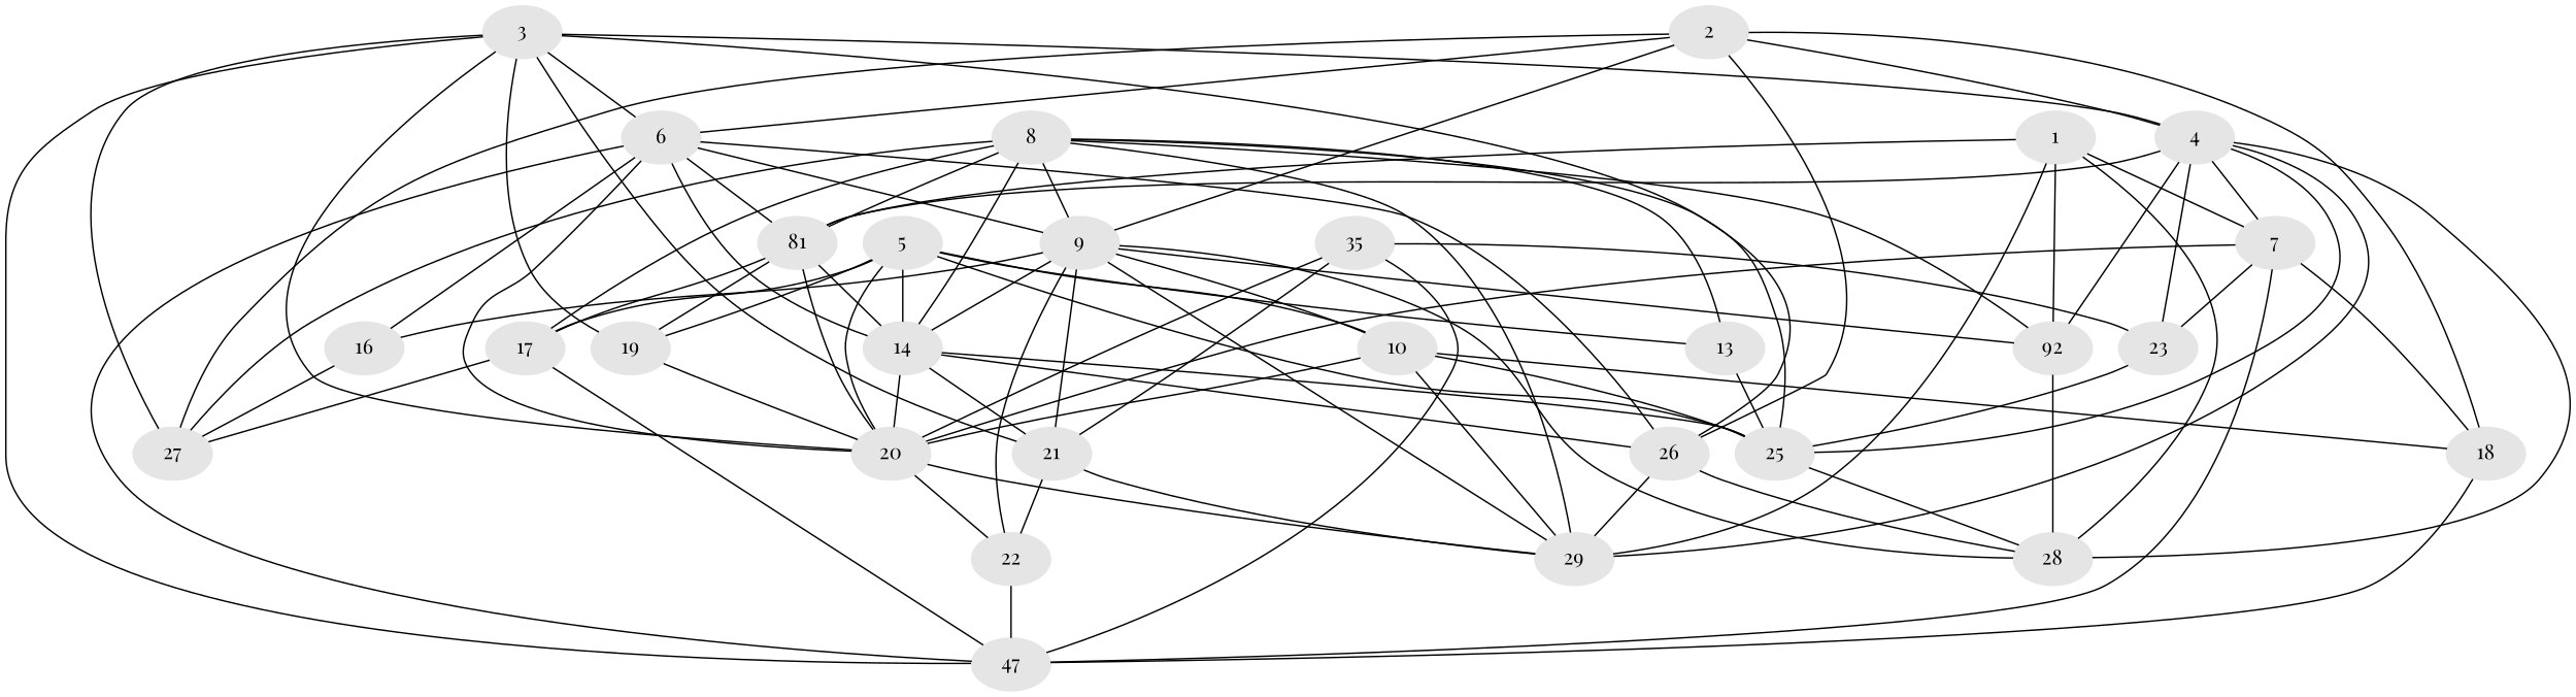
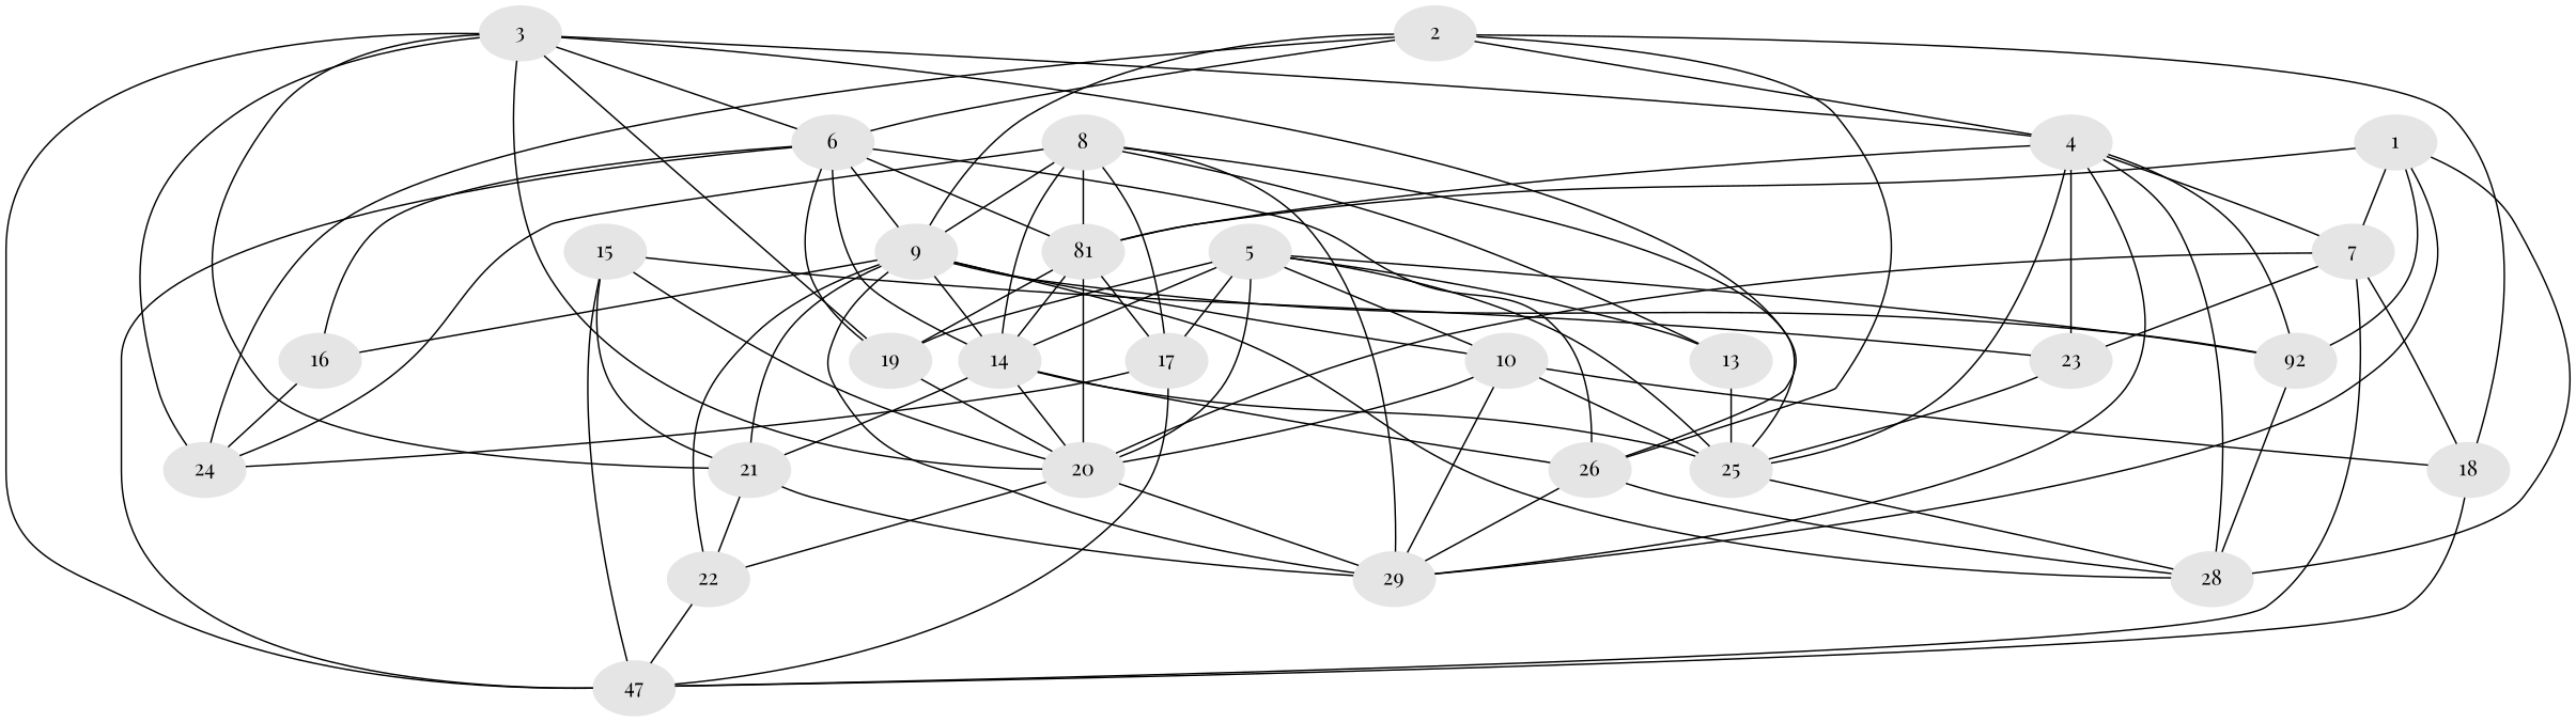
  graph {
    fontname="Playfair Display"
    node [color=gray90 fontname="Playfair Display" style=filled]
    edge [fontname="Playfair Display" weight=1.0]
    1
    7
    n3 [label=81]
    n4 [label=92]
    28
    29
    18
    20
    n9 [label=47]
    23
    19
    14
    17
    2
    4
    6
    9
-   24 [label=27]
+   24
    26
    25
    16
    21
    10
    22
    3
    5
    13
    8
-   15 [label=35]
+   15
    1 -- 7 [weight=2.0]
    1 -- n3 [weight=2.0]
    1 -- n4
    1 -- 28 [weight=2.0]
    1 -- 29
    7 -- 18
    7 -- 20 [weight=3.0]
    7 -- n9
    7 -- 23
    n3 -- 20 [weight=2.0]
    n3 -- 19 [weight=3.0]
    n3 -- 14
    n3 -- 17
    n4 -- 28
    18 -- n9
    20 -- 29
    20 -- 22
    23 -- 25
    19 -- 20 [weight=2.0]
    14 -- 20
    14 -- 26 [weight=3.0]
    14 -- 25
    14 -- 21
    17 -- n9
    17 -- 24
    2 -- 18 [weight=2.0]
    2 -- 4
    2 -- 6 [weight=2.0]
    2 -- 9
    2 -- 24 [weight=2.0]
    2 -- 26 [weight=2.0]
    4 -- 7 [weight=2.0]
    4 -- n3
    4 -- n4
    4 -- 28
    4 -- 29
    4 -- 23
    4 -- 25
    6 -- n3
    6 -- n9 [weight=2.0]
-   6 -- 20
+   6 -- 19
    6 -- 14 [weight=2.0]
    6 -- 9
    6 -- 26
    6 -- 16
    9 -- n4
    9 -- 28
    9 -- 29
    9 -- 14
    9 -- 16
    9 -- 21
    9 -- 10 [weight=2.0]
    9 -- 22
    26 -- 28
    26 -- 29
    25 -- 28
    16 -- 24
    21 -- 29
    21 -- 22 [weight=2.0]
    10 -- 29
    10 -- 18
    10 -- 20
    10 -- 25
    22 -- n9 [weight=2.0]
    3 -- 20
    3 -- n9
    3 -- 19
    3 -- 4 [weight=2.0]
    3 -- 6
    3 -- 24 [weight=2.0]
    3 -- 26
    3 -- 21
    5 -- 20 [weight=2.0]
    5 -- 19
    5 -- 14 [weight=6.0]
    5 -- 17
    5 -- 25
    5 -- 10
    5 -- 13
    13 -- 25 [weight=2.0]
    8 -- n3 [weight=2.0]
-   8 -- n4
+   5 -- n4
    8 -- 29
    8 -- 14
    8 -- 17
    8 -- 9
    8 -- 24
    8 -- 25
    8 -- 13
    15 -- 20 [weight=2.0]
    15 -- n9 [weight=2.0]
    15 -- 23
    15 -- 21
  }
